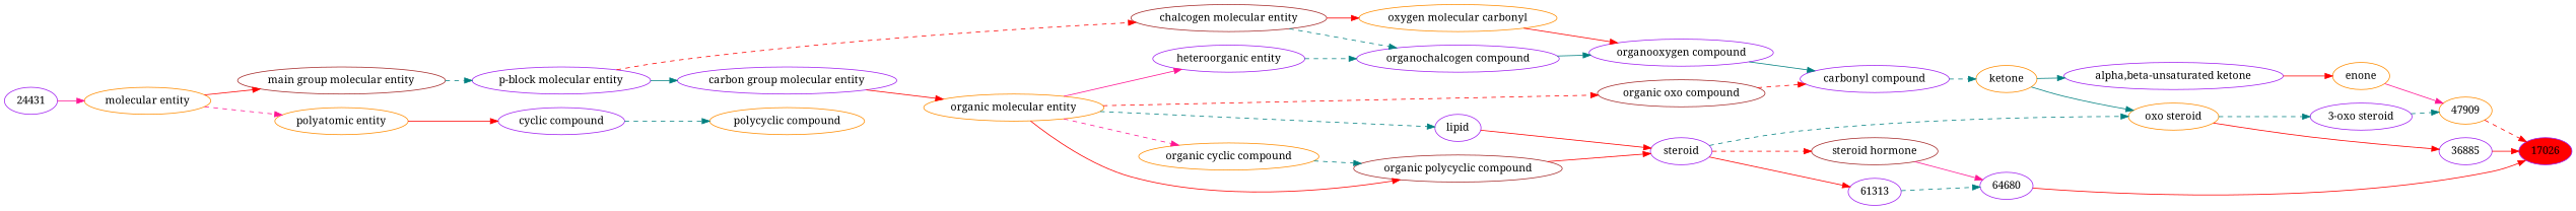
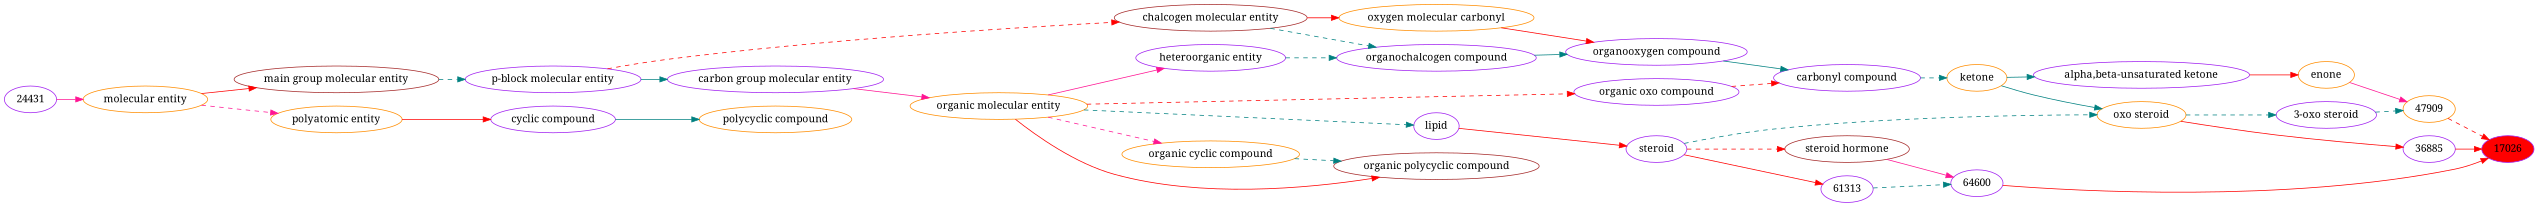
  digraph {
    fontname="Noto Serif"
    rankdir=LR
    node [color=purple fontname="Noto Serif"]
    edge [color=red fontname="Noto Serif" style=solid]
    n1 [fillcolor=red label=17026 style=filled]
    n2 [label=36885]
    n3 [color=darkorange label=47909]
-   n4 [label=64680]
+   n4 [label=64600]
    n5 [color=darkorange label="oxo steroid"]
    n6 [label="3-oxo steroid"]
    n7 [color=darkorange label=enone]
    n8 [color=brown label="steroid hormone"]
    n9 [label=61313]
    n10 [color=darkorange label=ketone]
    n11 [label="alpha,beta-unsaturated ketone"]
    n12 [label=steroid]
    n13 [label="carbonyl compound"]
    n14 [color=brown label="organic polycyclic compound"]
    n15 [label=lipid]
-   n16 [color=brown label="organic oxo compound"]
+   n16 [label="organic oxo compound"]
    n17 [label="organooxygen compound"]
    n18 [color=darkorange label="organic cyclic compound"]
    n19 [color=darkorange label="polycyclic compound"]
    n20 [color=darkorange label="organic molecular entity"]
    n21 [label="heteroorganic entity"]
    n22 [label="organochalcogen compound"]
    n23 [color=darkorange label="oxygen molecular carbonyl"]
    n24 [label="cyclic compound"]
    n25 [label="carbon group molecular entity"]
    n26 [color=brown label="chalcogen molecular entity"]
    n27 [color=darkorange label="polyatomic entity"]
    n28 [label="p-block molecular entity"]
    n29 [color=darkorange label="molecular entity"]
    n30 [color=brown label="main group molecular entity"]
    n31 [label=24431]
    n2 -> n1
    n3 -> n1 [style=dashed]
    n4 -> n1
    n5 -> n2
    n5 -> n6 [color=teal style=dashed]
    n6 -> n3 [color=teal style=dashed]
    n7 -> n3 [color=deeppink]
    n8 -> n4 [color=deeppink]
    n9 -> n4 [color=teal style=dashed]
    n10 -> n5 [color=teal]
    n10 -> n11 [color=teal]
    n11 -> n7
    n12 -> n5 [color=teal style=dashed]
    n12 -> n8 [style=dashed]
    n12 -> n9
    n13 -> n10 [color=teal style=dashed]
-   n14 -> n12
    n15 -> n12
    n16 -> n13 [style=dashed]
    n17 -> n13 [color=teal]
    n18 -> n14 [color=teal style=dashed]
    n20 -> n14
    n20 -> n15 [color=teal style=dashed]
    n20 -> n16 [style=dashed]
    n20 -> n18 [color=deeppink style=dashed]
    n20 -> n21 [color=deeppink]
    n21 -> n22 [color=teal style=dashed]
    n22 -> n17 [color=teal]
    n23 -> n17
-   n24 -> n19 [color=teal style=dashed]
-   n25 -> n20
+   n24 -> n19 [color=teal]
+   n25 -> n20 [color=deeppink]
    n26 -> n22 [color=teal style=dashed]
    n26 -> n23
    n27 -> n24
    n28 -> n25 [color=teal]
    n28 -> n26 [style=dashed]
    n29 -> n27 [color=deeppink style=dashed]
    n29 -> n30
    n30 -> n28 [color=teal style=dashed]
    n31 -> n29 [color=deeppink]
  }
